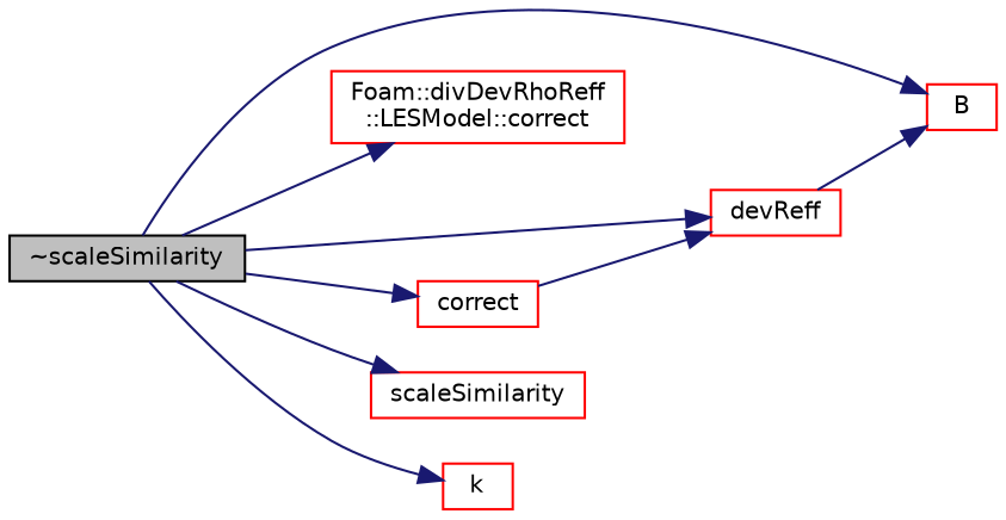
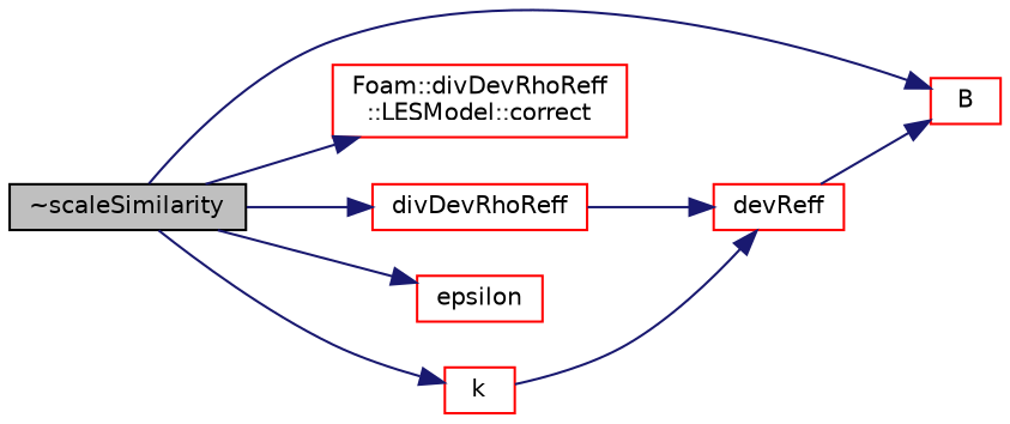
  digraph {
    fontname="DejaVu Sans"
    rankdir=LR
    node [color=red fontname="DejaVu Sans" fontsize=10 shape=record]
    edge [color=midnightblue fontname="DejaVu Sans" fontsize=10 labelfontname=FreeSans labelfontsize=10 style=solid]
    n1 [color=black fillcolor=grey75 fontcolor=black height=0.2 label="~scaleSimilarity" style=filled width=0.4]
    n2 [height=0.2 label=B width=0.4]
    n3 [height=0.2 label="Foam::divDevRhoReff\l::LESModel::correct" width=0.4]
    n4 [height=0.2 label=devReff width=0.4]
-   n5 [height=0.2 label=correct width=0.4]
-   n6 [height=0.2 label=scaleSimilarity width=0.4]
+   n5 [height=0.2 label=divDevRhoReff width=0.4]
+   n6 [height=0.2 label=epsilon width=0.4]
    n7 [height=0.2 label=k width=0.4]
    n1 -> n2
    n1 -> n3
-   n1 -> n4
+   n7 -> n4
    n1 -> n5
    n1 -> n6
    n1 -> n7
    n4 -> n2
    n5 -> n4
  }
